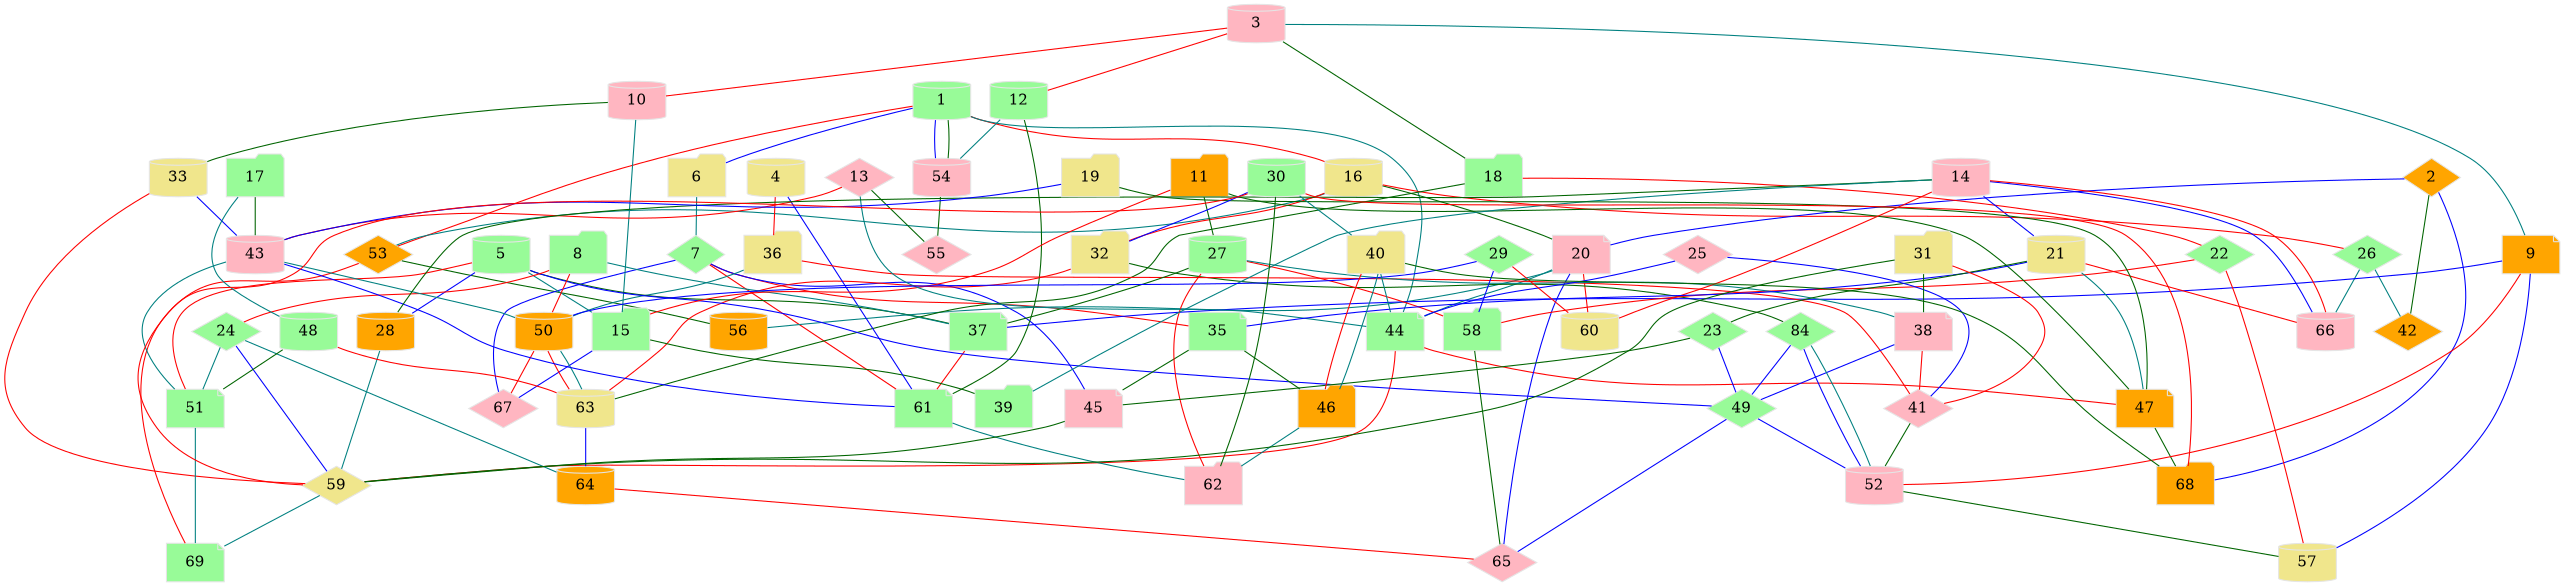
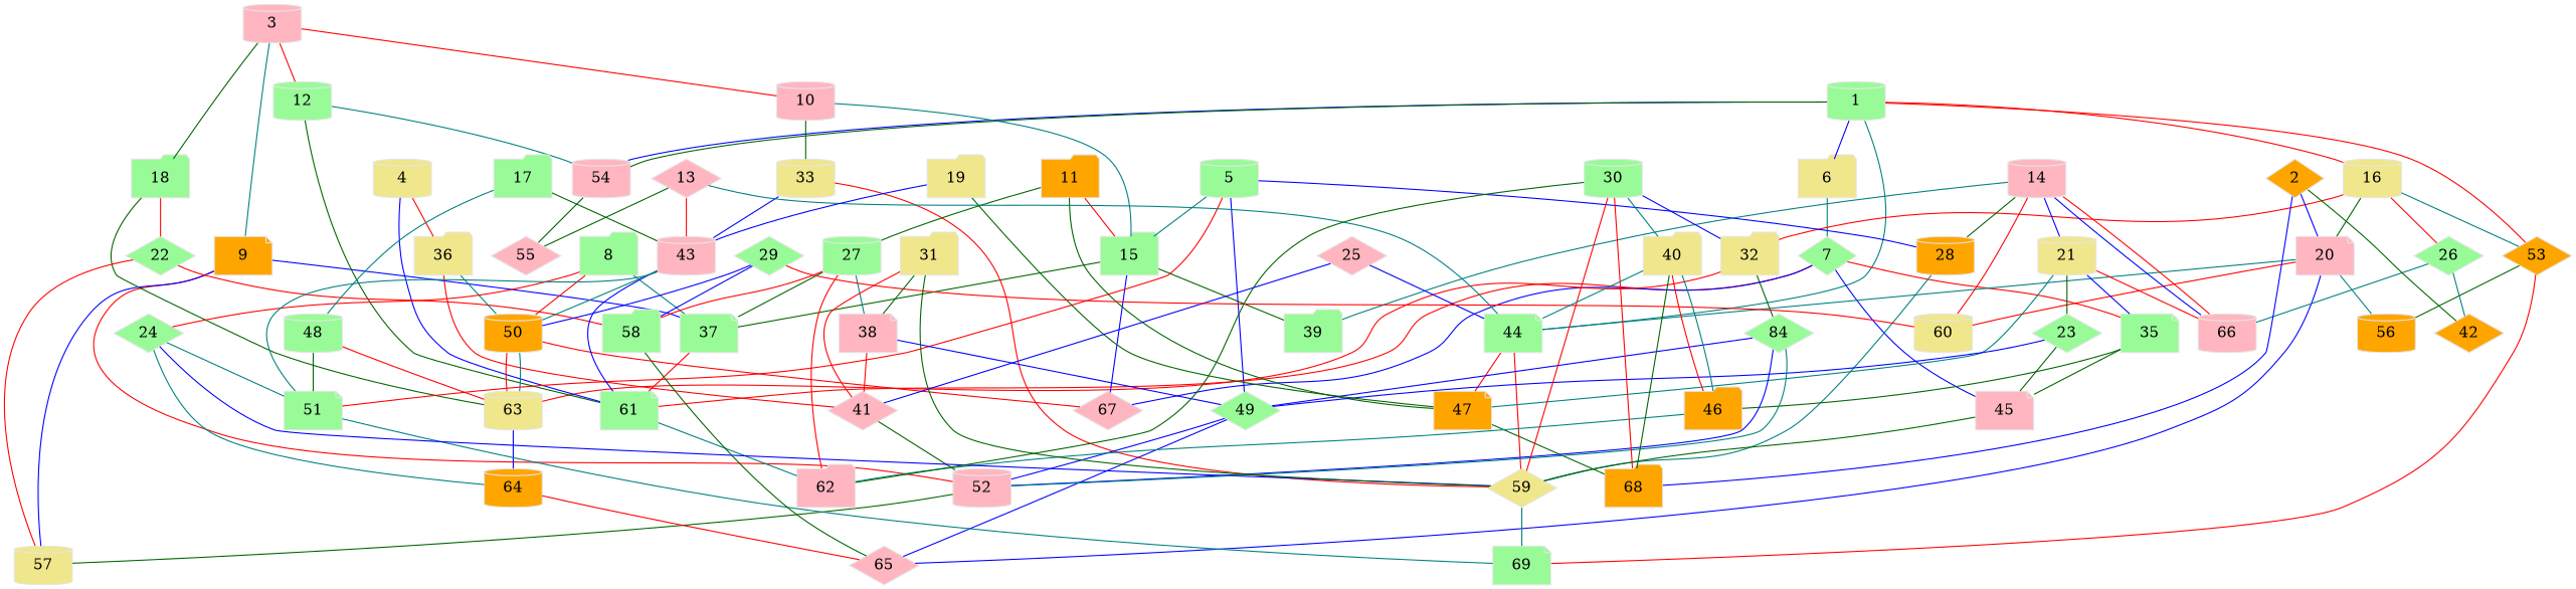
  graph {
    node [color=gray90 fillcolor=palegreen shape=cylinder style=filled]
    edge [color=red]
    6 [fillcolor=khaki shape=folder]
    1
    16 [fillcolor=khaki]
    44 [shape=note]
    53 [fillcolor=orange shape=diamond]
    54 [fillcolor=lightpink]
    7 [shape=diamond]
    20 [fillcolor=lightpink shape=note]
    26 [shape=diamond]
    32 [fillcolor=khaki shape=folder]
    47 [fillcolor=orange shape=note]
    59 [fillcolor=khaki shape=diamond]
    56 [fillcolor=orange]
    69 [shape=note]
    55 [fillcolor=lightpink shape=diamond]
    2 [fillcolor=orange shape=diamond]
    42 [fillcolor=orange shape=diamond]
    68 [fillcolor=orange shape=folder]
    60 [fillcolor=khaki]
    65 [fillcolor=lightpink shape=diamond]
    3 [fillcolor=lightpink]
    9 [fillcolor=orange shape=note]
    10 [fillcolor=lightpink]
    12
    18 [shape=folder]
    37 [shape=note]
    52 [fillcolor=lightpink]
    57 [fillcolor=khaki]
    15 [shape=folder]
    33 [fillcolor=khaki]
    61 [shape=note]
    22 [shape=diamond]
    63 [fillcolor=khaki]
    4 [fillcolor=khaki]
    36 [fillcolor=khaki shape=folder]
    50 [fillcolor=orange]
    41 [fillcolor=lightpink shape=diamond]
    62 [fillcolor=lightpink shape=folder]
    5
    28 [fillcolor=orange]
    49 [shape=diamond]
    51 [shape=note]
    67 [fillcolor=lightpink shape=diamond]
    39 [shape=folder]
    35 [shape=note]
    45 [fillcolor=lightpink shape=note]
    46 [fillcolor=orange shape=folder]
    8 [shape=folder]
    24 [shape=diamond]
    64 [fillcolor=orange]
    43 [fillcolor=lightpink]
    11 [fillcolor=orange shape=folder]
    27
    58 [shape=folder]
    38 [fillcolor=lightpink shape=note]
    13 [fillcolor=lightpink shape=diamond]
    14 [fillcolor=lightpink]
    21 [fillcolor=khaki]
    66 [fillcolor=lightpink]
    23 [shape=diamond]
    n61 [label=84 shape=diamond]
    17 [shape=folder]
    48
    19 [fillcolor=khaki shape=folder]
    25 [fillcolor=lightpink shape=diamond]
    29 [shape=diamond]
    30
    40 [fillcolor=khaki shape=folder]
    31 [fillcolor=khaki shape=folder]
    6 -- 7 [color=teal]
    1 -- 6 [color=blue]
    1 -- 16
    1 -- 44 [color=teal]
    1 -- 53
    1 -- 54 [color=blue]
    1 -- 54 [color=darkgreen]
    16 -- 53 [color=teal]
    16 -- 20 [color=darkgreen]
    16 -- 26
    16 -- 32
    44 -- 47
    44 -- 59
    53 -- 56 [color=darkgreen]
    53 -- 69
    54 -- 55 [color=darkgreen]
    7 -- 61
    7 -- 67 [color=blue]
    7 -- 35
    7 -- 45 [color=blue]
    20 -- 44 [color=teal]
    20 -- 56 [color=teal]
    20 -- 60
    20 -- 65 [color=blue]
    26 -- 42 [color=teal]
    26 -- 66 [color=teal]
    32 -- 63
    32 -- n61 [color=darkgreen]
    47 -- 68 [color=darkgreen]
    59 -- 69 [color=teal]
    2 -- 20 [color=blue]
    2 -- 42 [color=darkgreen]
    2 -- 68 [color=blue]
    3 -- 9 [color=teal]
    3 -- 10
    3 -- 12
    3 -- 18 [color=darkgreen]
    9 -- 37 [color=blue]
    9 -- 52
    9 -- 57 [color=blue]
    10 -- 15 [color=teal]
    10 -- 33 [color=darkgreen]
    12 -- 54 [color=teal]
    12 -- 61 [color=darkgreen]
    18 -- 22
    18 -- 63 [color=darkgreen]
    37 -- 61
    52 -- 57 [color=darkgreen]
-   5 -- 37 [color=darkgreen]
+   15 -- 37 [color=darkgreen]
    15 -- 67 [color=blue]
    15 -- 39 [color=darkgreen]
    33 -- 59
    33 -- 43 [color=blue]
    61 -- 62 [color=teal]
    22 -- 57
    22 -- 58
    63 -- 64 [color=blue]
    4 -- 61 [color=blue]
    4 -- 36
    36 -- 50 [color=teal]
    36 -- 41
    50 -- 63
    50 -- 63 [color=teal]
    50 -- 67
    41 -- 52 [color=darkgreen]
    5 -- 15 [color=teal]
    5 -- 28 [color=blue]
    5 -- 49 [color=blue]
    5 -- 51
    28 -- 59 [color=teal]
    49 -- 65 [color=blue]
    49 -- 52 [color=blue]
    51 -- 69 [color=teal]
    35 -- 45 [color=darkgreen]
    35 -- 46 [color=darkgreen]
    45 -- 59 [color=darkgreen]
    46 -- 62 [color=teal]
    8 -- 37 [color=teal]
    8 -- 50
    8 -- 24
    24 -- 59 [color=blue]
    24 -- 51 [color=teal]
    24 -- 64 [color=teal]
    64 -- 65
    43 -- 61 [color=blue]
    43 -- 50 [color=teal]
    43 -- 51 [color=teal]
    11 -- 47 [color=darkgreen]
    11 -- 15
    11 -- 27 [color=darkgreen]
    27 -- 37 [color=darkgreen]
    27 -- 62
    27 -- 58
    27 -- 38 [color=teal]
    58 -- 65 [color=darkgreen]
    38 -- 41
    38 -- 49 [color=blue]
    13 -- 44 [color=teal]
    13 -- 55 [color=darkgreen]
    13 -- 43
    14 -- 60
    14 -- 28 [color=darkgreen]
    14 -- 39 [color=teal]
    14 -- 21 [color=blue]
    14 -- 66 [color=blue]
    14 -- 66
    21 -- 47 [color=teal]
    21 -- 35 [color=blue]
    21 -- 66
    21 -- 23 [color=darkgreen]
    23 -- 49 [color=blue]
    23 -- 45 [color=darkgreen]
    n61 -- 52 [color=blue]
    n61 -- 52 [color=teal]
    n61 -- 49 [color=blue]
    17 -- 43 [color=darkgreen]
    17 -- 48 [color=teal]
    48 -- 63
    48 -- 51 [color=darkgreen]
    19 -- 47 [color=darkgreen]
    19 -- 43 [color=blue]
    25 -- 44 [color=blue]
    25 -- 41 [color=blue]
    29 -- 60
    29 -- 50 [color=blue]
    29 -- 58 [color=blue]
    30 -- 32 [color=blue]
    30 -- 59
    30 -- 68
    30 -- 62 [color=darkgreen]
    30 -- 40 [color=teal]
    40 -- 44 [color=teal]
    40 -- 68 [color=darkgreen]
    40 -- 46
    40 -- 46 [color=teal]
    31 -- 59 [color=darkgreen]
    31 -- 41
    31 -- 38 [color=darkgreen]
  }
